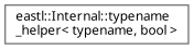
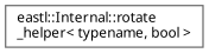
  digraph {
    rankdir=TB
    fontname="Noto Sans"
-   n1 [color=grey40 fillcolor=white fontname="Noto Sans" fontsize=10 height=0.2 label="eastl::Internal::typename\l_helper\< typename, bool \>" shape=box style=filled width=0.4]
+   n1 [color=grey40 fillcolor=white fontname="Noto Sans" fontsize=10 height=0.2 label="eastl::Internal::rotate\l_helper\< typename, bool \>" shape=box style=filled width=0.4]
  }
